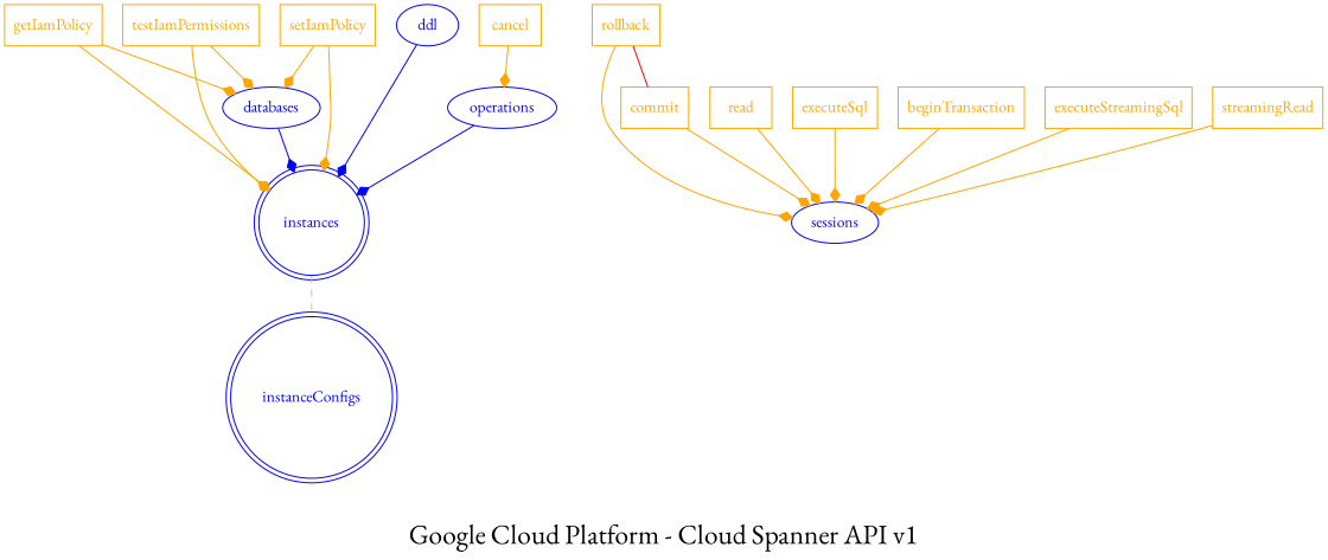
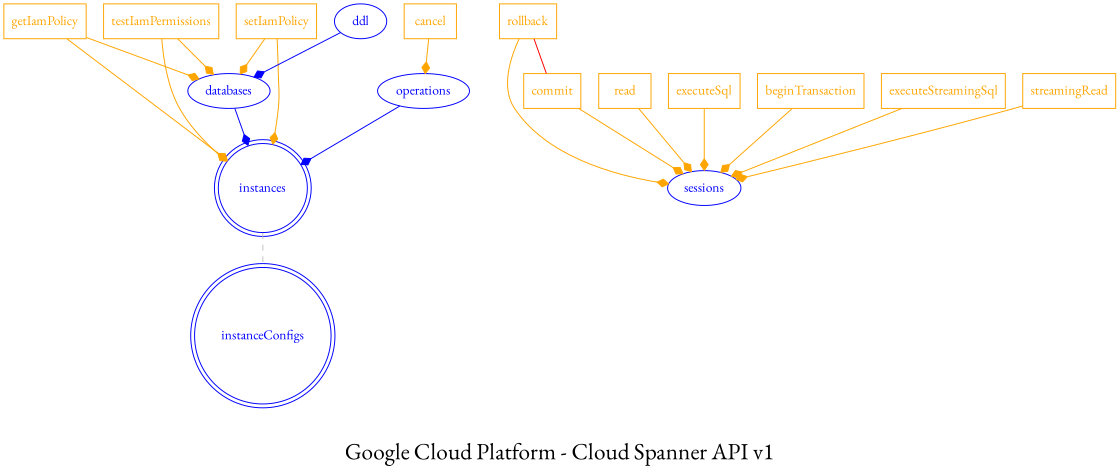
  digraph {
    fontname="EB Garamond"
    fontsize=24
    label="Google Cloud Platform - Cloud Spanner API v1"
    splines=true
    node [color=orange fontcolor=orange fontname="EB Garamond" shape=box]
    edge [arrowhead=diamond arrowtail=none color=orange fontcolor=orange fontname="EB Garamond"]
    instances [color=blue fontcolor=blue shape=doublecircle]
    instanceConfigs [color=blue fontcolor=blue shape=doublecircle]
    getIamPolicy
    databases [color=blue fontcolor=blue shape=ellipse]
    testIamPermissions
    setIamPolicy
    operations [color=blue fontcolor=blue shape=ellipse]
    cancel
    ddl [color=blue fontcolor=blue shape=ellipse]
    sessions [color=blue fontcolor=blue shape=ellipse]
    rollback
    commit
    read
    executeSql
    beginTransaction
    executeStreamingSql
    streamingRead
    instances -> instanceConfigs [arrowhead=none color=grey fontcolor=grey style=dashed]
    getIamPolicy -> instances
    getIamPolicy -> databases
    databases -> instances [color=blue fontcolor=blue]
    testIamPermissions -> instances
    testIamPermissions -> databases
    setIamPolicy -> instances
    setIamPolicy -> databases
    operations -> instances [color=blue fontcolor=blue]
    cancel -> operations
-   ddl -> instances [color=blue fontcolor=blue]
+   ddl -> databases [color=blue fontcolor=blue]
    rollback -> sessions
    rollback -> commit [arrowhead=none color=red fontcolor=red]
    commit -> sessions
    read -> sessions
    executeSql -> sessions
    beginTransaction -> sessions
    executeStreamingSql -> sessions
    streamingRead -> sessions
  }
